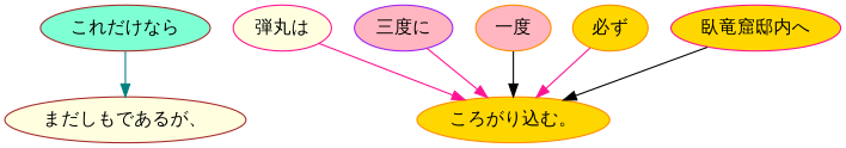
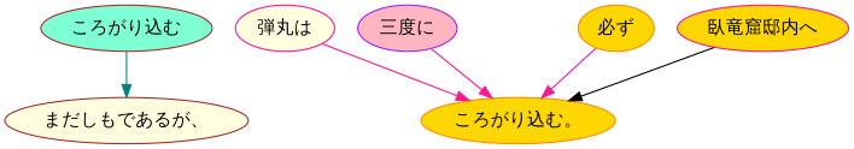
  digraph {
    node [color=darkorange fillcolor=gold style=filled]
    edge [color=deeppink]
-   n1 [color=brown fillcolor=aquamarine label="これだけなら"]
+   n1 [color=brown fillcolor=aquamarine label="ころがり込む"]
    n2 [color=brown fillcolor=lightyellow label="まだしもであるが、"]
    n3 [label="ころがり込む。"]
    n4 [color=deeppink fillcolor=lightyellow label="弾丸は"]
    n5 [color=purple fillcolor=lightpink label="三度に"]
-   n6 [fillcolor=lightpink label="一度"]
    n7 [label="必ず"]
    n8 [color=deeppink label="臥竜窟邸内へ"]
    n1 -> n2 [color=teal]
    n4 -> n3
    n5 -> n3
-   n6 -> n3 [color=black]
    n7 -> n3
    n8 -> n3 [color=black]
  }
